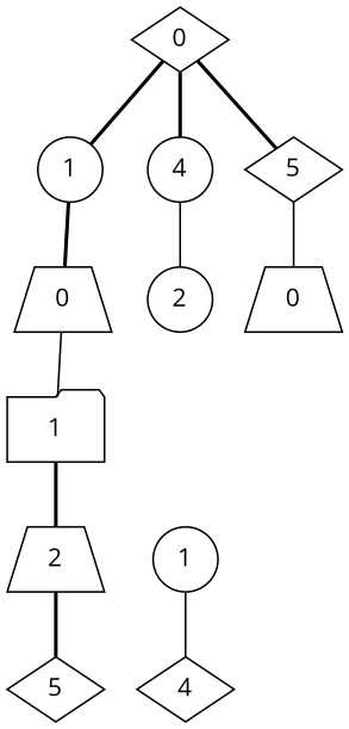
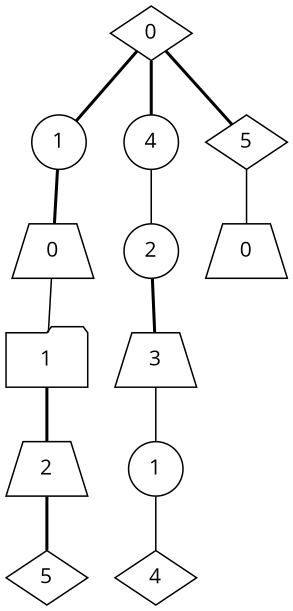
  graph {
    fontname="Open Sans"
    node [shape=diamond fontname="Open Sans"]
    edge [style=bold fontname="Open Sans"]
    n1 [label=0]
    n2 [label=1 shape=circle]
    n3 [label=4 shape=circle]
    n4 [label=5]
    n5 [label=0 shape=trapezium]
    n6 [label=1 shape=folder]
    n7 [label=2 shape=trapezium]
    n8 [label=5]
    n9 [label=2 shape=circle]
+   n10 [label=3 shape=trapezium]
    n11 [label=1 shape=circle]
    n12 [label=4]
    n13 [label=0 shape=trapezium]
    n1 -- n2
    n1 -- n3
    n1 -- n4
    n2 -- n5
    n3 -- n9 [style=solid]
    n4 -- n13 [style=solid]
    n5 -- n6 [style=solid]
    n6 -- n7
    n7 -- n8
+   n9 -- n10
+   n10 -- n11 [style=solid]
    n11 -- n12 [style=solid]
  }
